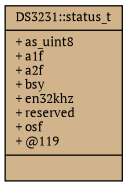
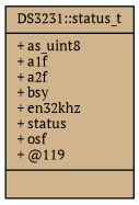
  digraph {
    fontname="PT Serif"
-   n1 [color=black fillcolor=tan fontcolor=black fontname="PT Serif" fontsize=10 height=0.2 label="{DS3231::status_t\n|+ as_uint8\l+ a1f\l+ a2f\l+ bsy\l+ en32khz\l+ reserved\l+ osf\l+ @119\l|}" shape=record style=filled width=0.4]
+   n1 [color=black fillcolor=tan fontcolor=black fontname="PT Serif" fontsize=10 height=0.2 label="{DS3231::status_t\n|+ as_uint8\l+ a1f\l+ a2f\l+ bsy\l+ en32khz\l+ status\l+ osf\l+ @119\l|}" shape=record style=filled width=0.4]
  }
